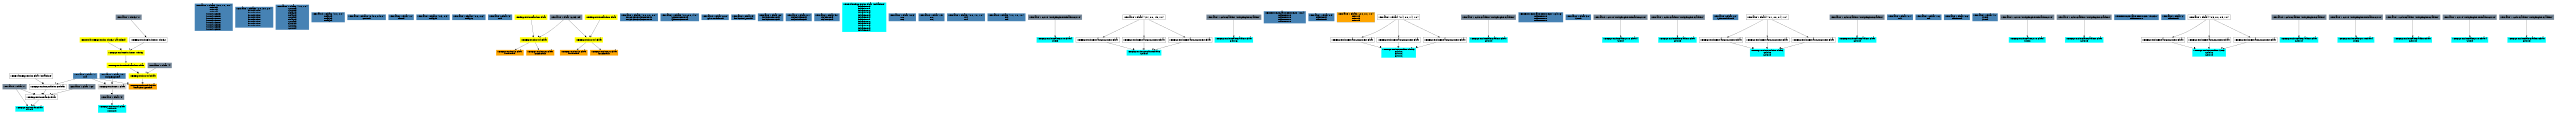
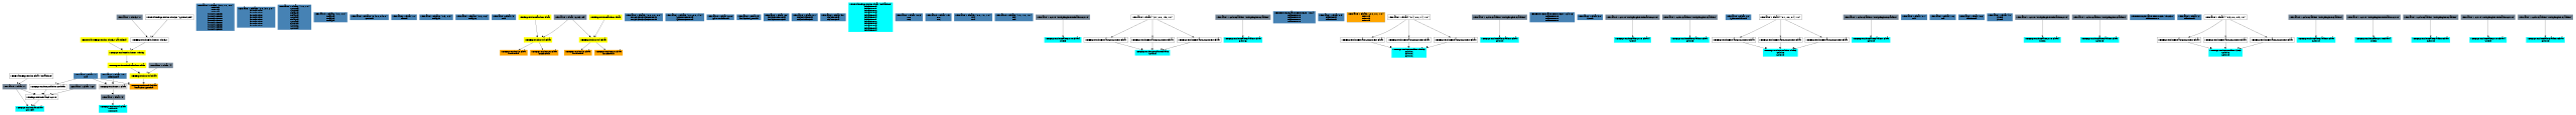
  digraph {
    fontname="DejaVu Serif"
    node [color=steelblue fontname="DejaVu Serif" shape=box style=filled]
    edge [fontname="DejaVu Serif"]
-   n1 [color=cyan label="VFXExpressionMax Float\nRate_a"]
-   n2 [label="VFXExpressionBranch Float" color="" style=""]
+   n1 [color=cyan label="VFXExpressionMax Float\nCurve_a"]
+   n2 [label="VFXExpressionBranch Curve" color="" style=""]
    n3 [label="VFXExpressionCondition Boolean" color="" style=""]
    n4 [label="VFXBuiltInExpression Float (TotalTime)" color="" style=""]
    n5 [label="VFXValue`1 Float (1)\nA_a"]
    n6 [color=lightgray label="VFXExpressionPow Float"]
    n7 [color=orange label="VFXExpressionAdd Float\nattractionSpeed_a"]
    n8 [color=lightslategray label="VFXValue`1 Float (9)"]
    n9 [color=lightslategray label="VFXValue`1 Float (760)"]
    n10 [color=lightslategray label="VFXValue`1 Float (0)"]
    n11 [label="VFXValue`1 Float3 ((0.0, 1.0, 0.0))\nAxisY_a\nAxisY_a\nAxisY_a\nbounds_center\nbounds_center\nbounds_center\nbounds_center\nbounds_center\nbounds_center\nbounds_center\nbounds_center"]
    n12 [label="VFXValue`1 Float3 ((2.0, 3.0, 2.0))\nbounds_size\nbounds_size\nbounds_size\nbounds_size\nbounds_size\nbounds_size\nbounds_size\nbounds_size"]
    n13 [label="VFXValue`1 Float2 ((1.0, 1.0))\nCount_a\nCount_a\nDelay_a\nDelay_a\nCount_a\nDelay_a\nCount_a\nCount_b\nCount_c\nCount_a"]
    n14 [label="VFXValue`1 Float2 ((0.0, 0.0))\nDelay_a\nDelay_a\nDelay_a"]
    n15 [label="VFXValue`1 Float2 ((840.0, 840.0))\nCount_a"]
    n16 [label="VFXValue`1 Float (10)\nRate_a"]
    n17 [label="VFXValue`1 Float2 ((0.3, 0.3))\nDelay_b"]
    n18 [label="VFXValue`1 Float2 ((0.6, 0.6))\nDelay_c"]
    n19 [label="VFXValue`1 Float (3)\nB_a"]
    n20 [color=cyan label="VFXExpressionMul Float\nrNorm_b\nrNorm_b"]
-   n21 [label="VFXValue`1 Float (0.5)\nUnityEngine_a"]
+   n21 [label="VFXValue`1 Float (0.5)\nLifetime_a"]
    n22 [color=orange label="VFXExpressionSin Float\nsinTheta_b"]
    n23 [color=yellow label="VFXExpressionMul Float"]
    n24 [color=orange label="VFXExpressionCos Float\ncosTheta_b"]
    n25 [color=lightslategray label="VFXValue`1 Float (6.283185)"]
    n26 [color=yellow label="VFXExpressionMul Float"]
    n27 [color=orange label="VFXExpressionSin Float\nsinTheta_b"]
    n28 [color=orange label="VFXExpressionCos Float\ncosTheta_b"]
    n29 [color=yellow label="VFXExpressionRandom Float"]
    n30 [label="VFXValue`1 Float3 ((0.0, 0.0, 0.0))\nArcCircle_circle_center_b\nArcCircle_circle_center_b"]
    n31 [label="VFXValue`1 Float3 ((0.0, 0.0, -4.0))\nSphere_center_a\nSphere_center_a"]
    n32 [label="VFXValue`1 Float (0.08)\nSphere_radius_a"]
    n33 [label="VFXValue`1 Float (5)\nattractionSpeed_a"]
    n34 [label="VFXValue`1 Float (20)\nattractionForce_a\nattractionForce_a"]
    n35 [label="VFXValue`1 Float (0.1)\nstickDistance_a\nstickDistance_a"]
    n36 [label="VFXValue`1 Float (50)\nstickForce_a\nstickForce_a"]
    n37 [color=cyan label="VFXBuiltInExpression Float (DeltaTime)\ndeltaTime_a\ndeltaTime_b\ndeltaTime_c\ndeltaTime_a\ndeltaTime_a\ndeltaTime_a\ndeltaTime_b\ndeltaTime_c\ndeltaTime_a\ndeltaTime_a\ndeltaTime_a\ndeltaTime_a"]
    n38 [label="VFXValue`1 Float (0.03)\nA_c\nA_c"]
    n39 [label="VFXValue`1 Float (1.5)\nB_c\nB_c"]
    n40 [label="VFXValue`1 Float3 ((0.0, 7.0, 1.0))\nA_d\nA_d"]
    n41 [label="VFXValue`1 Float3 ((1.0, 1.0, 1.0))\nB_d\nB_d"]
    n42 [color=cyan label="VFXExpressionBakeCurve Float4\nSize_e"]
    n43 [color=lightslategray label="VFXValue`1 Curve (UnityEngine.AnimationCurve)"]
    n44 [color=cyan label="VFXExpressionCombine Float3\nColor_f"]
    n45 [label="VFXExpressionExtractComponent Float" color="" style=""]
    n46 [label="VFXValue`1 Float4 ((2.7, 0.0, 1.5, 1.0))" color="" style=""]
    n47 [label="VFXExpressionExtractComponent Float" color="" style=""]
    n48 [label="VFXExpressionExtractComponent Float" color="" style=""]
    n49 [color=cyan label="VFXExpressionBakeGradient Float\nColor_g"]
    n50 [color=lightslategray label="VFXValue`1 ColorGradient (UnityEngine.Gradient)"]
    n51 [label="VFXTexture2DValue Texture2D (1064)\nmainTexture\nmainTexture\nmainTexture\nmainTexture"]
    n52 [label="VFXValue`1 Float (0.9)\nLifetime_a\nLifetime_a"]
    n53 [fillcolor=orange label="VFXValue`1 Float3 ((0.0, 0.0, 1.0))\nAxisZ_a\nAxisZ_a\nAxisZ_a"]
    n54 [color=cyan label="VFXExpressionCombine Float3\nColor_c\nColor_c\nColor_c"]
    n55 [label="VFXExpressionExtractComponent Float" color="" style=""]
    n56 [label="VFXValue`1 Float4 ((0.4, 0.0, 1.4, 1.0))" color="" style=""]
    n57 [label="VFXExpressionExtractComponent Float" color="" style=""]
    n58 [label="VFXExpressionExtractComponent Float" color="" style=""]
    n59 [color=cyan label="VFXExpressionBakeGradient Float\nColor_d"]
    n60 [color=lightslategray label="VFXValue`1 ColorGradient (UnityEngine.Gradient)"]
    n61 [label="VFXTexture2DValue Texture2D (164016)\nmainTexture\nmainTexture\nmainTexture"]
    n62 [label="VFXValue`1 Float (30)\nSize_b"]
    n63 [color=cyan label="VFXExpressionBakeCurve Float4\nSize_d"]
    n64 [color=lightslategray label="VFXValue`1 Curve (UnityEngine.AnimationCurve)"]
    n65 [color=cyan label="VFXExpressionBakeGradient Float\nColor_e"]
    n66 [color=lightslategray label="VFXValue`1 ColorGradient (UnityEngine.Gradient)"]
    n67 [label="VFXValue`1 Float (12)\nSphere_radius_a"]
    n68 [color=yellow label="VFXExpressionMul Float"]
    n69 [color=yellow label="VFXExpressionFixedRandom Float"]
    n70 [color=yellow label="VFXExpressionBitwiseXor Uint32"]
    n71 [color=yellow label="VFXAttributeExpression Uint32 (particleId)"]
    n72 [label="VFXExpressionBitwiseXor Uint32" color="" style=""]
    n73 [color=lightslategray label="VFXValue`1 Uint32 (0)"]
+   n74 [label="VFXBuiltInExpression Uint32 (SystemSeed)" color="" style=""]
    n75 [color=lightslategray label="VFXValue`1 Float (4)"]
    n76 [color=cyan label="VFXExpressionCombine Float3\nColor_e\nColor_d"]
    n77 [label="VFXExpressionExtractComponent Float" color="" style=""]
    n78 [label="VFXValue`1 Float4 ((0.1, 0.0, 0.4, 1.0))" color="" style=""]
    n79 [label="VFXExpressionExtractComponent Float" color="" style=""]
    n80 [label="VFXExpressionExtractComponent Float" color="" style=""]
    n81 [color=cyan label="VFXExpressionBakeGradient Float\nColor_f"]
    n82 [color=lightslategray label="VFXValue`1 ColorGradient (UnityEngine.Gradient)"]
    n83 [label="VFXValue`1 Float (0.7)\nA_a"]
    n84 [label="VFXValue`1 Float (1.6)\nB_a"]
    n85 [color=yellow label="VFXExpressionRandom Float"]
    n86 [label="VFXValue`1 Float (0.6)\nLifetime_a"]
    n87 [label="VFXValue`1 Float (40)\nSize_b\nSize_b"]
    n88 [color=cyan label="VFXExpressionBakeCurve Float4\nSize_c"]
    n89 [color=lightslategray label="VFXValue`1 Curve (UnityEngine.AnimationCurve)"]
    n90 [color=cyan label="VFXExpressionBakeGradient Float\nColor_e"]
    n91 [color=lightslategray label="VFXValue`1 ColorGradient (UnityEngine.Gradient)"]
    n92 [label="VFXTexture2DValue Texture2D (190230)\nmainTexture"]
    n93 [label="VFXValue`1 Float (2)\nLifetime_a"]
    n94 [color=cyan label="VFXExpressionCombine Size3\nColor_c\nColor_d"]
    n95 [label="VFXExpressionExtractComponent Float" color="" style=""]
    n96 [label="VFXValue`1 Float4 ((0.3, 0.0, 0.9, 1.0))" color="" style=""]
    n97 [label="VFXExpressionExtractComponent Float" color="" style=""]
    n98 [label="VFXExpressionExtractComponent Float" color="" style=""]
    n99 [color=cyan label="VFXExpressionBakeGradient Float\nColor_d"]
    n100 [color=lightslategray label="VFXValue`1 ColorGradient (UnityEngine.Gradient)"]
    n101 [color=cyan label="VFXExpressionBakeCurve Float4\nSize_c"]
    n102 [color=lightslategray label="VFXValue`1 Curve (UnityEngine.AnimationCurve)"]
    n103 [color=cyan label="VFXExpressionBakeGradient Float\nColor_e"]
    n104 [color=lightslategray label="VFXValue`1 ColorGradient (UnityEngine.Gradient)"]
    n105 [color=cyan label="VFXExpressionBakeCurve Float4\nSize_d"]
    n106 [color=lightslategray label="VFXValue`1 Curve (UnityEngine.AnimationCurve)"]
    n107 [color=cyan label="VFXExpressionBakeGradient Float\nColor_e"]
    n108 [color=lightslategray label="VFXValue`1 ColorGradient (UnityEngine.Gradient)"]
    n2 -> n1 [headlabel=0]
    n3 -> n2 [headlabel=0]
-   n4 -> n3 [headlabel=0]
+   n4 -> n10 [headlabel=0]
    n5 -> n3 [headlabel=1]
    n5 -> n6 [headlabel=0]
    n5 -> n7 [headlabel=0]
    n6 -> n8 [headlabel=0]
    n8 -> n20 [headlabel=1]
    n9 -> n2 [headlabel=1]
    n10 -> n1 [headlabel=1]
    n10 -> n2 [headlabel=2]
    n21 -> n6 [headlabel=1]
    n23 -> n22
    n23 -> n24
    n25 -> n23 [headlabel=0]
    n25 -> n26 [headlabel=0]
    n26 -> n27
    n26 -> n28
    n29 -> n23 [headlabel=1]
    n43 -> n42
    n45 -> n44 [headlabel=0]
    n46 -> n45
    n46 -> n47
    n46 -> n48
    n47 -> n44 [headlabel=1]
    n48 -> n44 [headlabel=2]
    n50 -> n49
    n55 -> n54 [headlabel=0]
    n56 -> n55
    n56 -> n57
    n56 -> n58
    n57 -> n54 [headlabel=1]
    n58 -> n54 [headlabel=2]
    n60 -> n59
    n64 -> n63
    n66 -> n65
    n68 -> n7 [headlabel=1]
    n69 -> n68 [headlabel=0]
    n70 -> n69
    n71 -> n70 [headlabel=0]
    n72 -> n70 [headlabel=1]
    n73 -> n72 [headlabel=0]
+   n74 -> n72 [headlabel=1]
    n75 -> n68 [headlabel=1]
    n77 -> n76 [headlabel=0]
    n78 -> n77
    n78 -> n79
    n78 -> n80
    n79 -> n76 [headlabel=1]
    n80 -> n76 [headlabel=2]
    n82 -> n81
    n85 -> n26 [headlabel=1]
    n89 -> n88
    n91 -> n90
    n95 -> n94 [headlabel=0]
    n96 -> n95
    n96 -> n97
    n96 -> n98
    n97 -> n94 [headlabel=1]
    n98 -> n94 [headlabel=2]
    n100 -> n99
    n102 -> n101
    n104 -> n103
    n106 -> n105
    n108 -> n107
  }
